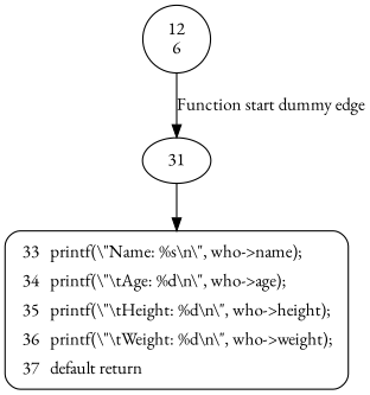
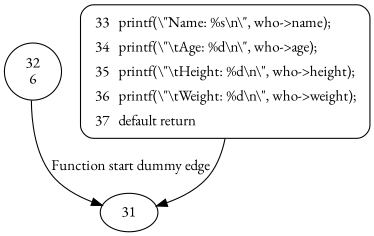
  digraph {
    fontname="EB Garamond"
    node [fontname="EB Garamond"]
    edge [fontname="EB Garamond"]
-   n1 [label="12\n6" shape=circle]
+   n1 [label="32\n6" shape=circle]
    31
    n3 [fillcolor=white label=<<table border="0" cellborder="0" cellpadding="3" bgcolor="white"><tr><td align="right">33</td><td align="left">printf(\"Name: %s\n\", who-&gt;name);</td></tr><tr><td align="right">34</td><td align="left">printf(\"\tAge: %d\n\", who-&gt;age);</td></tr><tr><td align="right">35</td><td align="left">printf(\"\tHeight: %d\n\", who-&gt;height);</td></tr><tr><td align="right">36</td><td align="left">printf(\"\tWeight: %d\n\", who-&gt;weight);</td></tr><tr><td align="right">37</td><td align="left">default return</td></tr></table>> penwidth=1 shape=Mrecord style="filled,bold"]
    n1 -> 31 [label="Function start dummy edge"]
-   31 -> n3
+   n3 -> 31
  }
